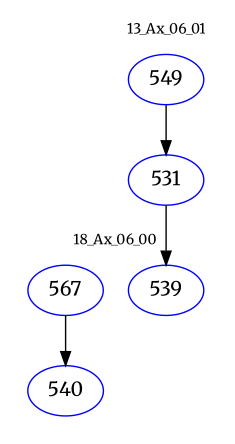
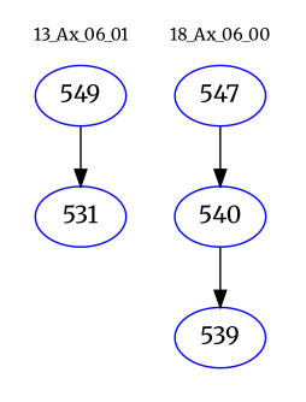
  digraph {
    fontname=Merriweather
    node [color=blue fontname=Merriweather]
    edge [color=black fontname=Merriweather]
    n1 [label=549]
    n2 [label=531]
    n3 [label=540]
    n4 [label=539]
-   n5 [label=567]
+   n5 [label=547]
    subgraph cluster_1 {
      color=white
      fontsize=10
      label="13_Ax_06_01"
      n1
      n2
    }
    subgraph cluster_2 {
      color=white
      fontsize=10
      label="18_Ax_06_00"
      n3
      n4
      n5
    }
    n1 -> n2
-   n2 -> n4
+   n3 -> n4
    n5 -> n3
  }
